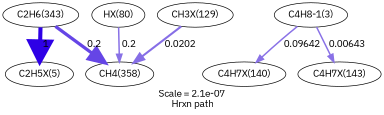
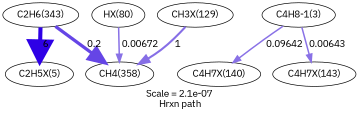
  digraph {
    fontname="IBM Plex Sans"
    label="Scale = 2.1e-07\l Hrxn path"
    node [fontname="IBM Plex Sans"]
    edge [color="0.7, 0.506, 0.9" fontname="IBM Plex Sans" style="setlinewidth(2.19)"]
    n1 [label="C2H6(343)"]
    n2 [label="C2H5X(5)"]
    n3 [label="CH4(358)"]
    n4 [label="HX(80)"]
    n5 [label="C4H8-1(3)"]
    n6 [label="C4H7X(140)"]
    n7 [label="C4H7X(143)"]
    n8 [label="CH3X(129)"]
-   n1 -> n2 [arrowsize=3 color="0.7, 1.5, 0.9" label=" 1" style="setlinewidth(6)"]
+   n1 -> n2 [arrowsize=3 color="0.7, 1.5, 0.9" label=" 6" style="setlinewidth(6)"]
    n1 -> n3 [arrowsize=2.39 color="0.7, 0.7, 0.9" label=" 0.2" style="setlinewidth(4.78)"]
-   n4 -> n3 [arrowsize=1.11 color="0.7, 0.507, 0.9" label=" 0.2" style="setlinewidth(2.22)"]
+   n4 -> n3 [arrowsize=1.11 color="0.7, 0.507, 0.9" label=" 0.00672" style="setlinewidth(2.22)"]
    n5 -> n6 [arrowsize=1.09 label=" 0.09642"]
    n5 -> n7 [arrowsize=1.1 label=" 0.00643"]
-   n8 -> n3 [arrowsize=1.53 color="0.7, 0.52, 0.9" label=" 0.0202" style="setlinewidth(3.05)"]
+   n8 -> n3 [arrowsize=1.53 color="0.7, 0.52, 0.9" label=" 1" style="setlinewidth(3.05)"]
  }
